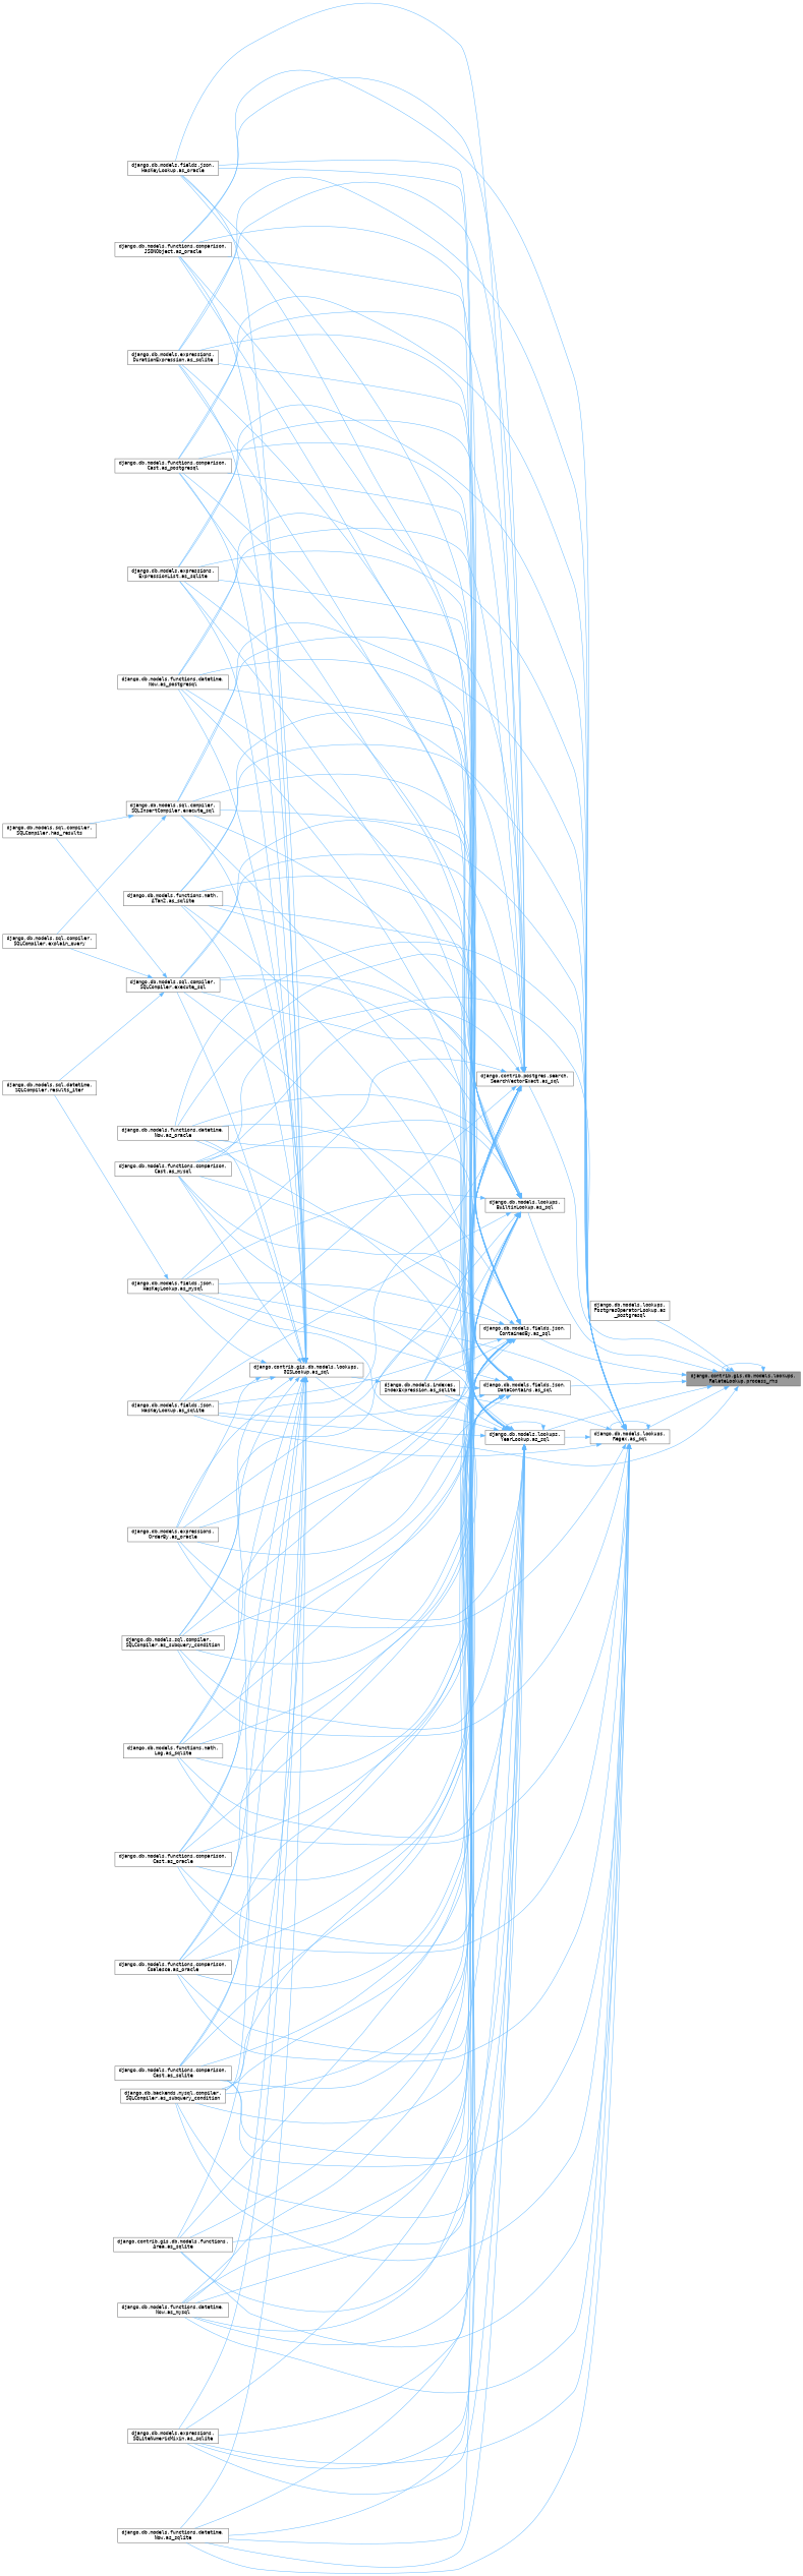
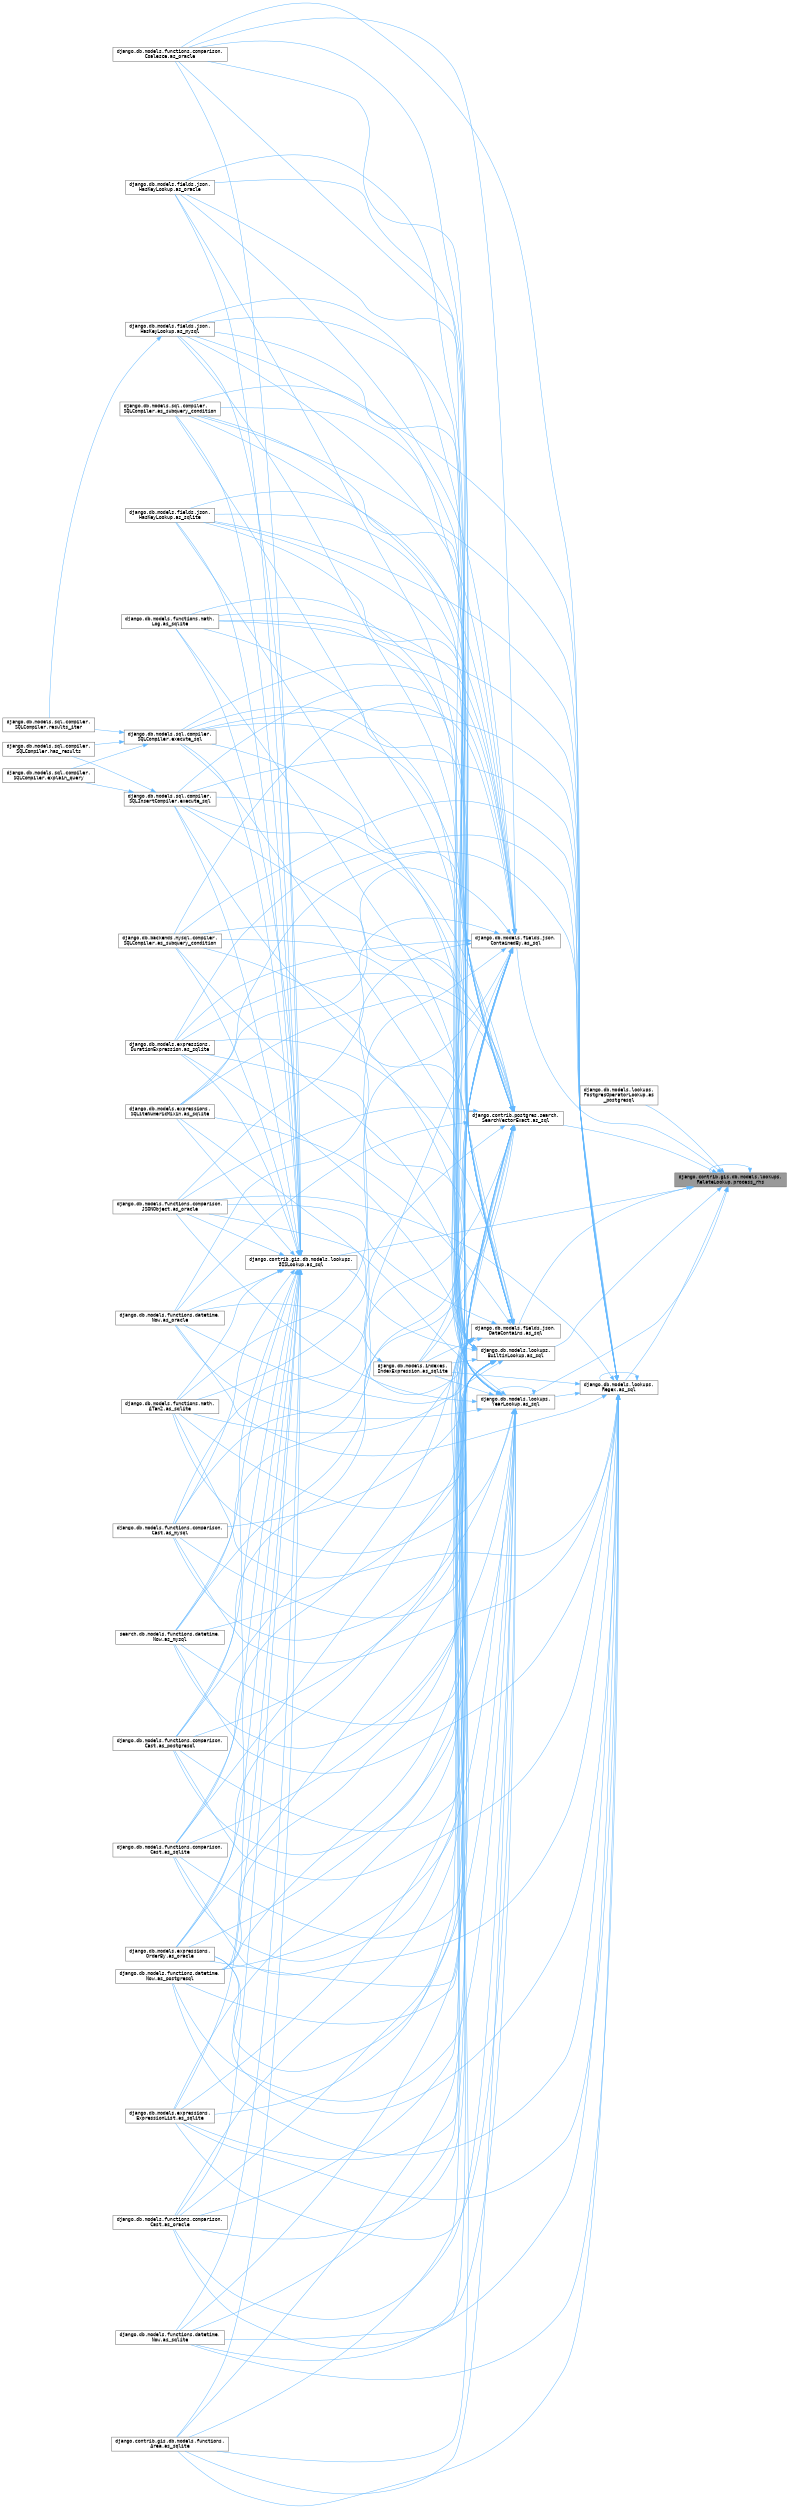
  digraph {
    fontname="DejaVu Sans Mono"
    rankdir=RL
    node [color=grey40 fillcolor=white fontname="DejaVu Sans Mono" fontsize=10 shape=box style=filled]
    edge [color=steelblue1 dir=back fontname="DejaVu Sans Mono" fontsize=10 labelfontname=Helvetica labelfontsize=10 style=solid]
    n1 [color=gray40 fillcolor=grey60 fontcolor=black height=0.2 label="django.contrib.gis.db.models.lookups.\lRelateLookup.process_rhs" width=0.4]
    n2 [height=0.2 label="django.db.models.lookups.\lPostgresOperatorLookup.as\l_postgresql" width=0.4]
    n3 [height=0.2 label="django.contrib.gis.db.models.lookups.\lGISLookup.as_sql" width=0.4]
    n4 [height=0.2 label="django.contrib.postgres.search.\lSearchVectorExact.as_sql" width=0.4]
    n5 [height=0.2 label="django.db.models.fields.json.\lContainedBy.as_sql" width=0.4]
    n6 [height=0.2 label="django.db.models.fields.json.\lDataContains.as_sql" width=0.4]
    n7 [height=0.2 label="django.db.models.lookups.\lBuiltinLookup.as_sql" width=0.4]
    n8 [height=0.2 label="django.db.models.lookups.\lRegex.as_sql" width=0.4]
    n9 [height=0.2 label="django.db.models.lookups.\lYearLookup.as_sql" width=0.4]
    n10 [height=0.2 label="django.db.models.fields.json.\lHasKeyLookup.as_mysql" width=0.4]
    n11 [height=0.2 label="django.db.models.functions.comparison.\lCast.as_mysql" width=0.4]
-   n12 [height=0.2 label="django.db.models.functions.datetime.\lNow.as_mysql" width=0.4]
+   n12 [height=0.2 label="search.db.models.functions.datetime.\lNow.as_mysql" width=0.4]
    n13 [height=0.2 label="django.db.models.expressions.\lOrderBy.as_oracle" width=0.4]
    n14 [height=0.2 label="django.db.models.fields.json.\lHasKeyLookup.as_oracle" width=0.4]
    n15 [height=0.2 label="django.db.models.functions.comparison.\lCast.as_oracle" width=0.4]
    n16 [height=0.2 label="django.db.models.functions.comparison.\lCoalesce.as_oracle" width=0.4]
    n17 [height=0.2 label="django.db.models.functions.comparison.\lJSONObject.as_oracle" width=0.4]
    n18 [height=0.2 label="django.db.models.functions.datetime.\lNow.as_oracle" width=0.4]
    n19 [height=0.2 label="django.db.models.functions.comparison.\lCast.as_postgresql" width=0.4]
    n20 [height=0.2 label="django.db.models.functions.datetime.\lNow.as_postgresql" width=0.4]
    n21 [height=0.2 label="django.contrib.gis.db.models.functions.\lArea.as_sqlite" width=0.4]
    n22 [height=0.2 label="django.db.models.expressions.\lDurationExpression.as_sqlite" width=0.4]
    n23 [height=0.2 label="django.db.models.expressions.\lExpressionList.as_sqlite" width=0.4]
    n24 [height=0.2 label="django.db.models.expressions.\lSQLiteNumericMixin.as_sqlite" width=0.4]
    n25 [height=0.2 label="django.db.models.fields.json.\lHasKeyLookup.as_sqlite" width=0.4]
    n26 [height=0.2 label="django.db.models.functions.comparison.\lCast.as_sqlite" width=0.4]
    n27 [height=0.2 label="django.db.models.functions.datetime.\lNow.as_sqlite" width=0.4]
    n28 [height=0.2 label="django.db.models.functions.math.\lATan2.as_sqlite" width=0.4]
    n29 [height=0.2 label="django.db.models.functions.math.\lLog.as_sqlite" width=0.4]
    n30 [height=0.2 label="django.db.backends.mysql.compiler.\lSQLCompiler.as_subquery_condition" width=0.4]
    n31 [height=0.2 label="django.db.models.sql.compiler.\lSQLCompiler.as_subquery_condition" width=0.4]
    n32 [height=0.2 label="django.db.models.sql.compiler.\lSQLCompiler.execute_sql" width=0.4]
    n33 [height=0.2 label="django.db.models.sql.compiler.\lSQLInsertCompiler.execute_sql" width=0.4]
    n34 [height=0.2 label="django.db.models.indexes.\lIndexExpression.as_sqlite" width=0.4]
-   n35 [height=0.2 label="django.db.models.sql.datetime.\lSQLCompiler.results_iter" width=0.4]
+   n35 [height=0.2 label="django.db.models.sql.compiler.\lSQLCompiler.results_iter" width=0.4]
    n36 [height=0.2 label="django.db.models.sql.compiler.\lSQLCompiler.explain_query" width=0.4]
    n37 [height=0.2 label="django.db.models.sql.compiler.\lSQLCompiler.has_results" width=0.4]
    n1 -> n1
    n1 -> n2
    n1 -> n3
    n1 -> n4
    n1 -> n5
    n1 -> n6
    n1 -> n7
    n1 -> n8
    n1 -> n9
    n3 -> n10
    n3 -> n11
    n3 -> n12
    n3 -> n13
    n3 -> n14
    n3 -> n15
    n3 -> n16
    n3 -> n17
    n3 -> n18
    n3 -> n19
    n3 -> n20
    n3 -> n21
    n3 -> n22
    n3 -> n23
    n3 -> n24
    n3 -> n25
    n3 -> n26
    n3 -> n27
    n3 -> n28
    n3 -> n29
    n3 -> n30
    n3 -> n31
    n3 -> n32
    n3 -> n33
    n4 -> n10
    n4 -> n11
    n4 -> n12
    n4 -> n13
    n4 -> n14
    n4 -> n15
    n4 -> n16
    n4 -> n17
    n4 -> n18
    n4 -> n19
    n4 -> n20
    n4 -> n21
    n4 -> n22
    n4 -> n23
    n4 -> n24
    n4 -> n25
    n4 -> n26
    n4 -> n28
    n4 -> n29
    n4 -> n30
    n4 -> n31
    n4 -> n32
    n4 -> n33
    n4 -> n34
    n5 -> n10
    n5 -> n11
    n5 -> n12
    n5 -> n13
    n5 -> n14
    n5 -> n15
    n5 -> n16
    n5 -> n17
    n5 -> n18
    n5 -> n19
    n5 -> n20
    n5 -> n22
    n5 -> n23
    n5 -> n24
    n5 -> n25
    n5 -> n26
    n5 -> n27
    n5 -> n28
    n5 -> n29
    n5 -> n30
    n5 -> n31
    n5 -> n32
    n5 -> n33
    n5 -> n34
    n6 -> n10
    n6 -> n11
    n6 -> n12
    n6 -> n13
    n6 -> n14
    n6 -> n15
    n6 -> n16
    n6 -> n17
    n6 -> n18
    n6 -> n19
    n6 -> n20
    n6 -> n21
    n6 -> n22
    n6 -> n23
    n6 -> n24
    n6 -> n25
    n6 -> n26
    n6 -> n27
    n6 -> n28
    n6 -> n29
    n6 -> n30
    n6 -> n31
    n6 -> n32
    n6 -> n33
    n6 -> n34
    n7 -> n10
    n7 -> n11
    n7 -> n12
    n7 -> n13
    n7 -> n14
    n7 -> n15
    n7 -> n16
    n7 -> n17
    n7 -> n18
    n7 -> n19
    n7 -> n20
    n7 -> n21
    n7 -> n22
    n7 -> n23
    n7 -> n25
    n7 -> n26
    n7 -> n27
    n7 -> n28
    n7 -> n29
    n7 -> n30
    n7 -> n31
    n7 -> n32
    n7 -> n33
    n7 -> n34
    n8 -> n8
    n8 -> n9
    n8 -> n10
    n8 -> n11
    n8 -> n12
    n8 -> n13
    n8 -> n15
    n8 -> n16
    n8 -> n17
    n8 -> n18
    n8 -> n19
    n8 -> n20
    n8 -> n21
    n8 -> n22
    n8 -> n23
    n8 -> n24
    n8 -> n25
    n8 -> n26
    n8 -> n27
    n8 -> n28
    n8 -> n29
    n8 -> n30
    n8 -> n31
    n8 -> n32
    n8 -> n33
    n8 -> n34
    n9 -> n9
    n9 -> n10
    n9 -> n11
    n9 -> n12
    n9 -> n13
    n9 -> n14
    n9 -> n15
-   n9 -> n16
    n9 -> n17
    n9 -> n18
    n9 -> n19
    n9 -> n20
    n9 -> n21
    n9 -> n22
    n9 -> n23
    n9 -> n24
    n9 -> n25
    n9 -> n26
    n9 -> n27
    n9 -> n28
    n9 -> n29
    n9 -> n30
    n9 -> n31
    n9 -> n32
    n9 -> n33
    n9 -> n34
    n10 -> n35
    n32 -> n35
    n32 -> n36
    n32 -> n37
    n33 -> n36
    n33 -> n37
    n34 -> n3
  }
